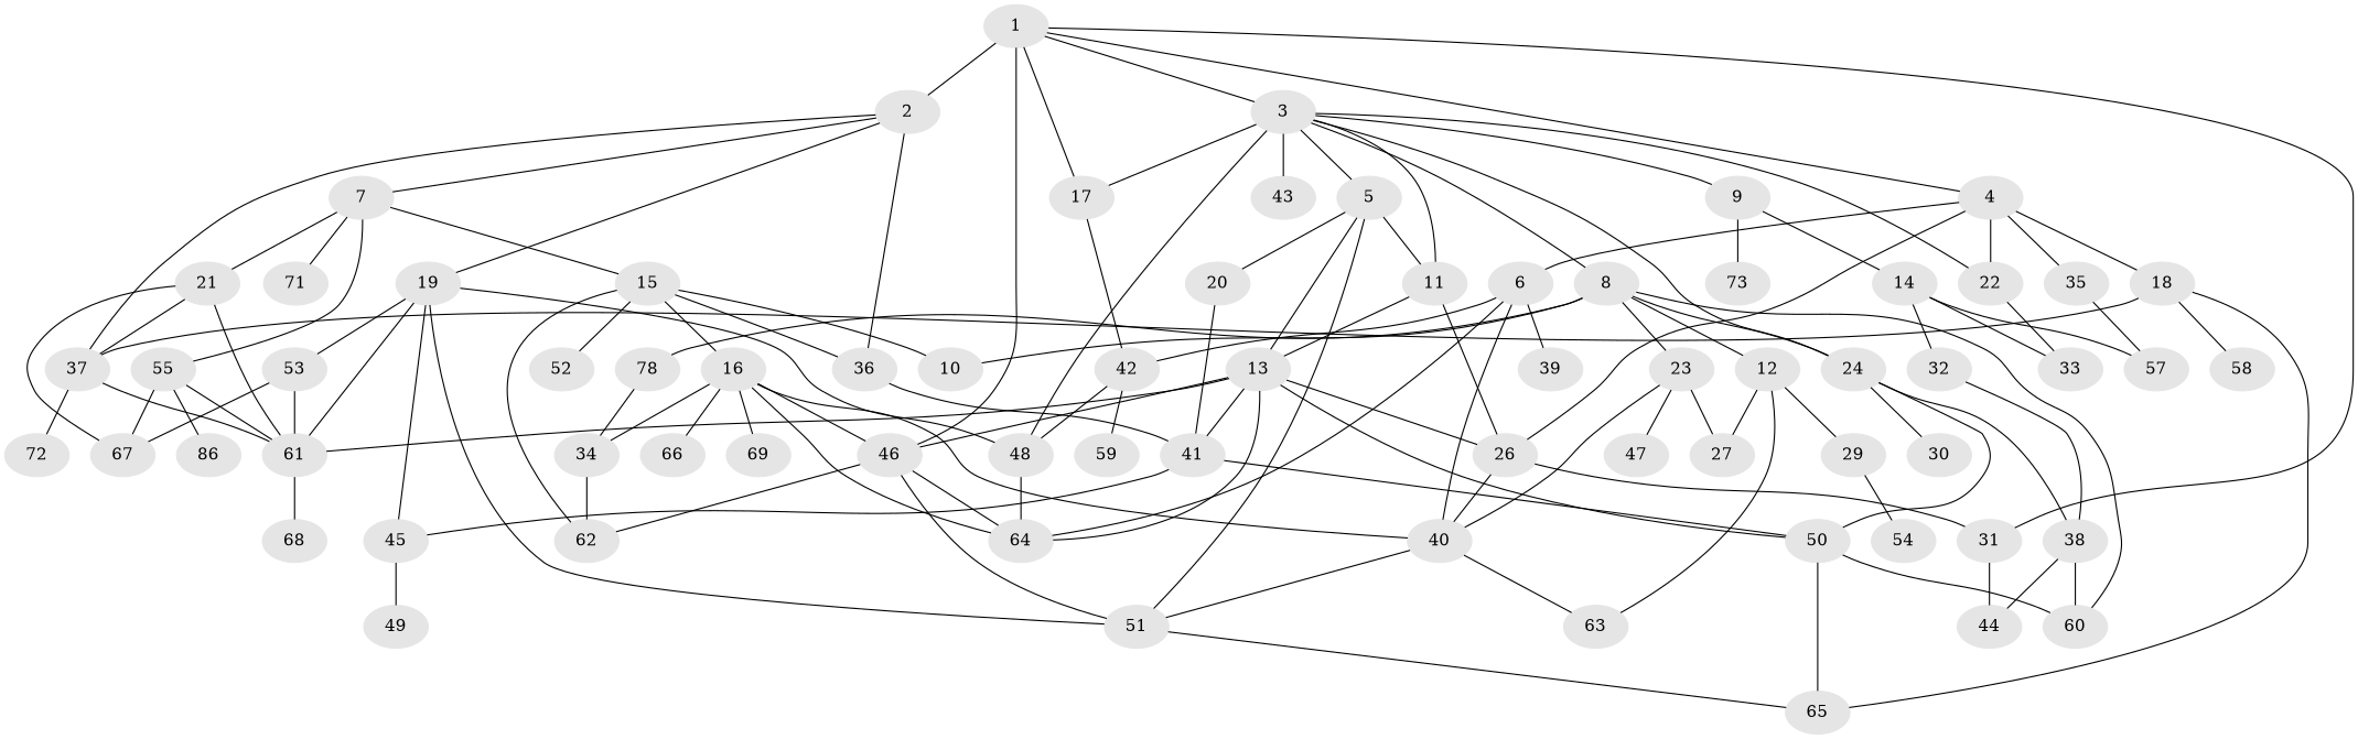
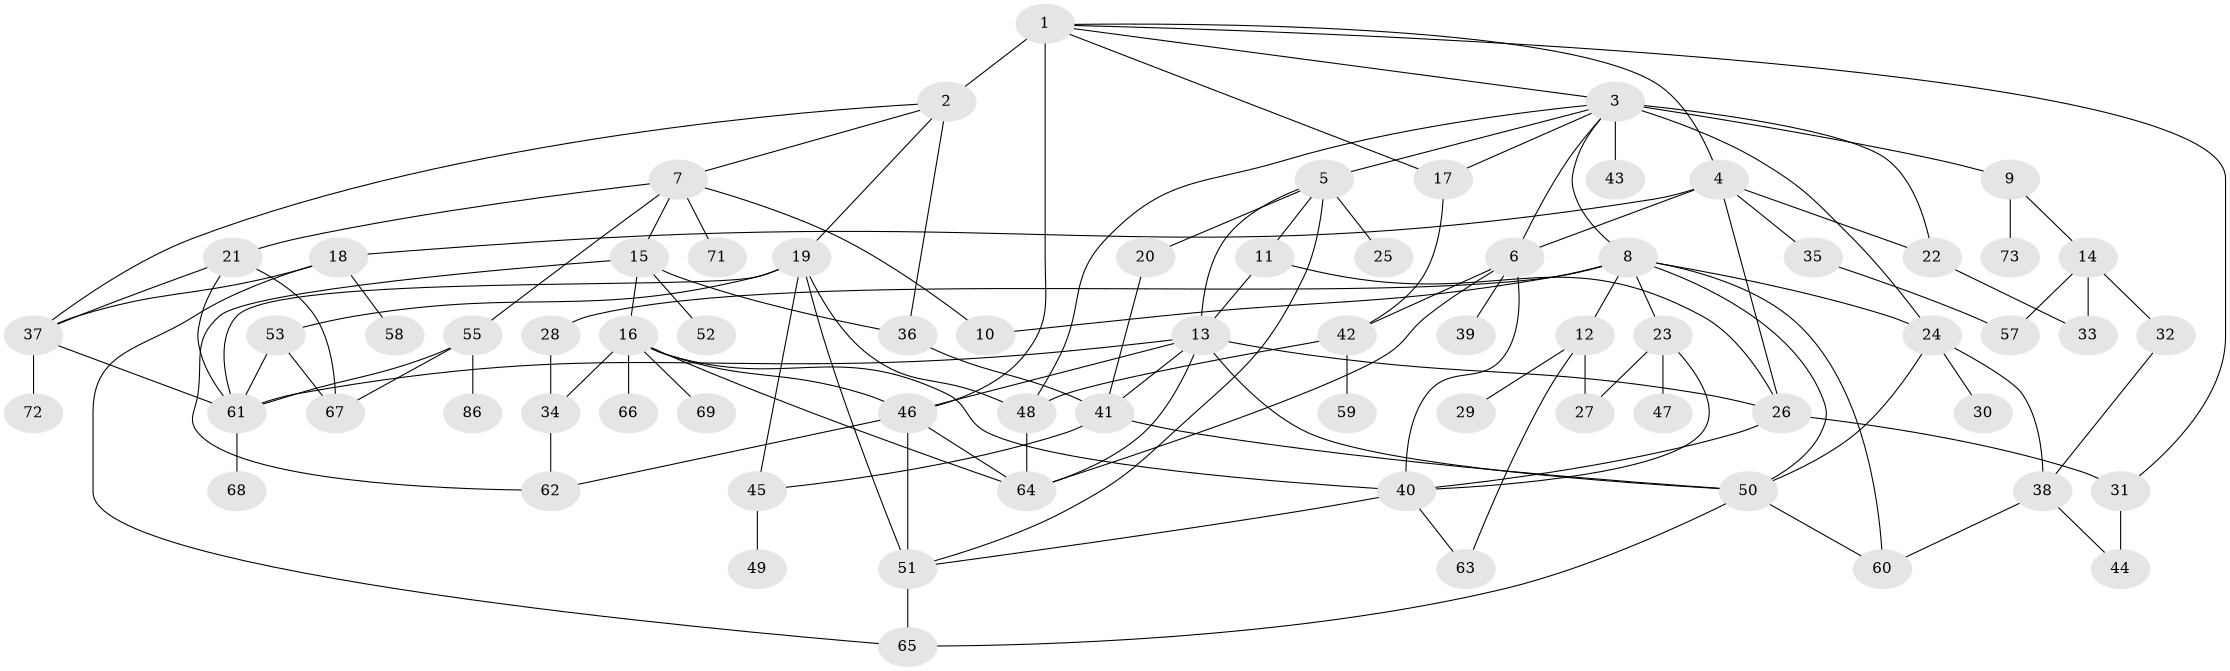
  graph {
    node [color=gray90 style=filled]
    edge [weight=1.0]
    1
    2
    3
    4
    17
    31
    46
    7
    19
    36
    37
    5
    8
    9
    11
    22
    24
    43
    48
    6
    18
    26
    35
    42
    44
    51
    64
    62
    10
    15
    21
    55
    71
    61
    45
    53
    41
    72
    13
    20
+   25
    12
    23
-   28 [label=78]
+   28
    50
    60
    14
    n48 [label=73]
    33
    30
    38
    39
    40
    58
    65
    57
    63
    59
    16
    52
    67
    n62 [label=86]
    27
    29
    47
    34
    32
-   54
    68
    66
    69
    49
    1 -- 2 [weight=4.0]
    1 -- 3
    1 -- 4
    1 -- 17
    1 -- 31
    1 -- 46 [weight=2.0]
    2 -- 7
    2 -- 19
    2 -- 36
    2 -- 37
    3 -- 17
    3 -- 5
    3 -- 8
    3 -- 9
-   3 -- 11
+   3 -- 6
    3 -- 22
    3 -- 24
    3 -- 43 [weight=4.0]
    3 -- 48
    4 -- 22 [weight=2.0]
    4 -- 6
    4 -- 18 [weight=2.0]
    4 -- 26
    4 -- 35
    17 -- 42
    31 -- 44 [weight=2.0]
    46 -- 51 [weight=3.0]
    46 -- 64
    46 -- 62
-   15 -- 10
+   7 -- 10
    7 -- 15
    7 -- 21
    7 -- 55
    7 -- 71
    19 -- 48
    19 -- 51
    19 -- 61
    19 -- 45
    19 -- 53
    36 -- 41
    37 -- 61
    37 -- 72
    5 -- 11
    5 -- 51 [weight=2.0]
    5 -- 13
    5 -- 20
+   5 -- 25
    8 -- 24
    8 -- 10
    8 -- 12
    8 -- 23
    8 -- 28
+   8 -- 50
    8 -- 60
    9 -- 14
    9 -- n48
    11 -- 26
    11 -- 13
    22 -- 33
    24 -- 50
    24 -- 30
    24 -- 38
    48 -- 64 [weight=2.0]
    6 -- 42
    6 -- 64
    6 -- 39
    6 -- 40 [weight=2.0]
    18 -- 37 [weight=2.0]
    18 -- 58
    18 -- 65
    26 -- 31
    26 -- 40
    35 -- 57
    42 -- 48
    42 -- 59
    51 -- 65
    15 -- 36
    15 -- 62
    15 -- 16
    15 -- 52
    21 -- 37
    21 -- 61
    21 -- 67
    55 -- 61
    55 -- 67
    55 -- n62
    61 -- 68
    45 -- 49
    53 -- 61
    53 -- 67
    41 -- 45 [weight=2.0]
    41 -- 50
    13 -- 46
    13 -- 26
    13 -- 64
    13 -- 61
    13 -- 41
    13 -- 50
    20 -- 41
    12 -- 63
    12 -- 27
    12 -- 29
    23 -- 40
    23 -- 27
    23 -- 47
    28 -- 34
    50 -- 60
    50 -- 65
    14 -- 33
    14 -- 57
    14 -- 32
    38 -- 44
    38 -- 60
    40 -- 51
    40 -- 63
    16 -- 46
    16 -- 64
    16 -- 40
    16 -- 34
    16 -- 66
    16 -- 69
-   29 -- 54
    34 -- 62
    32 -- 38
  }
